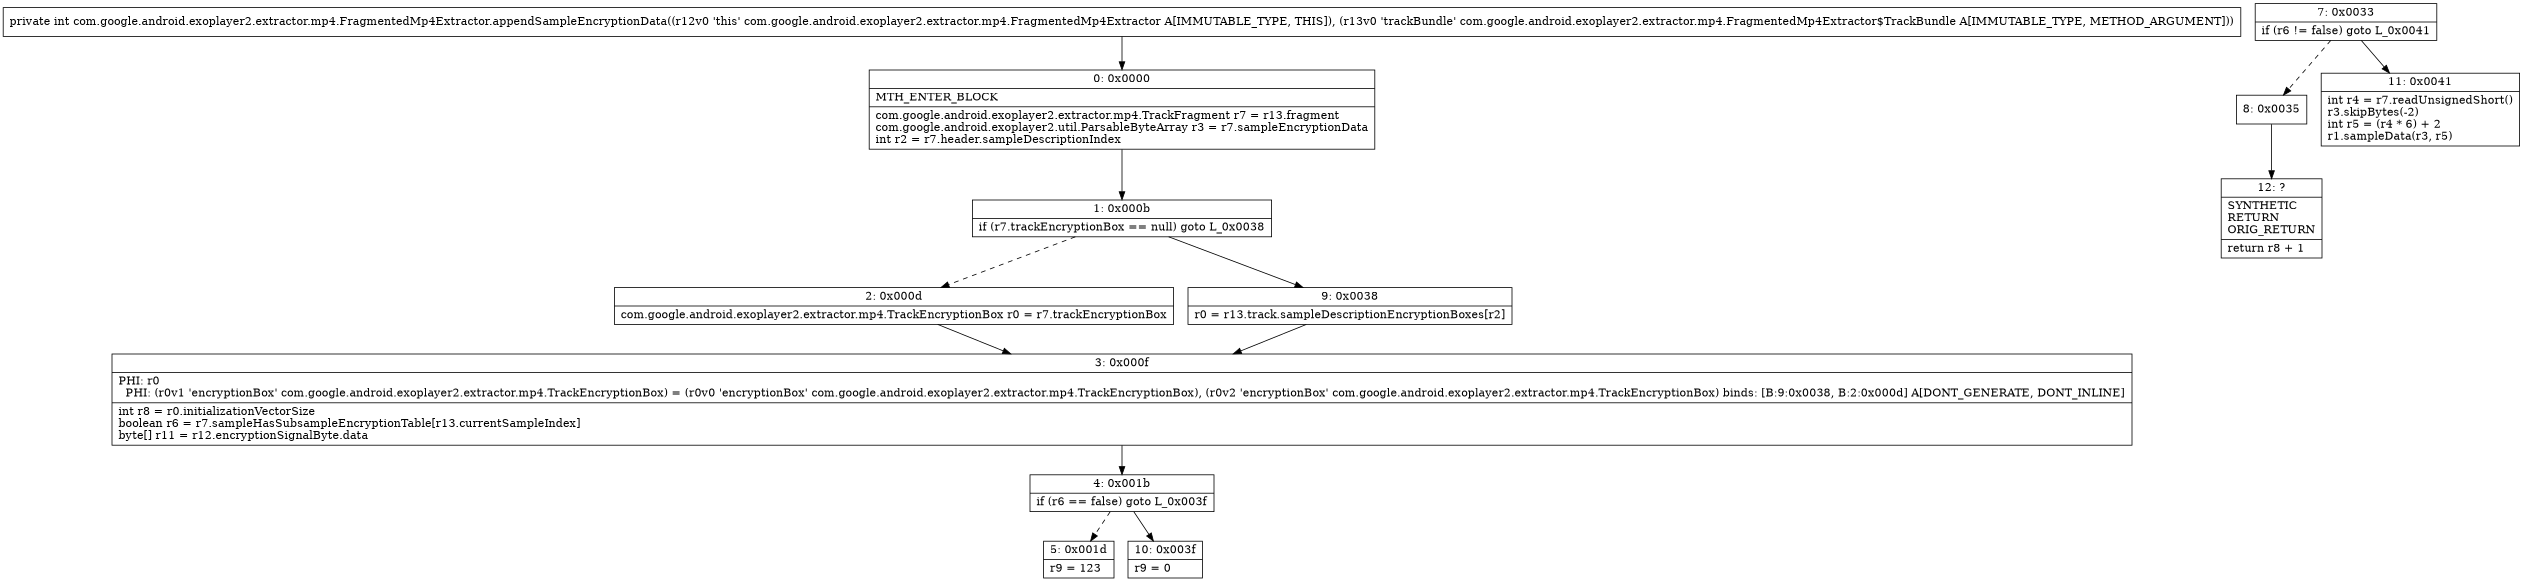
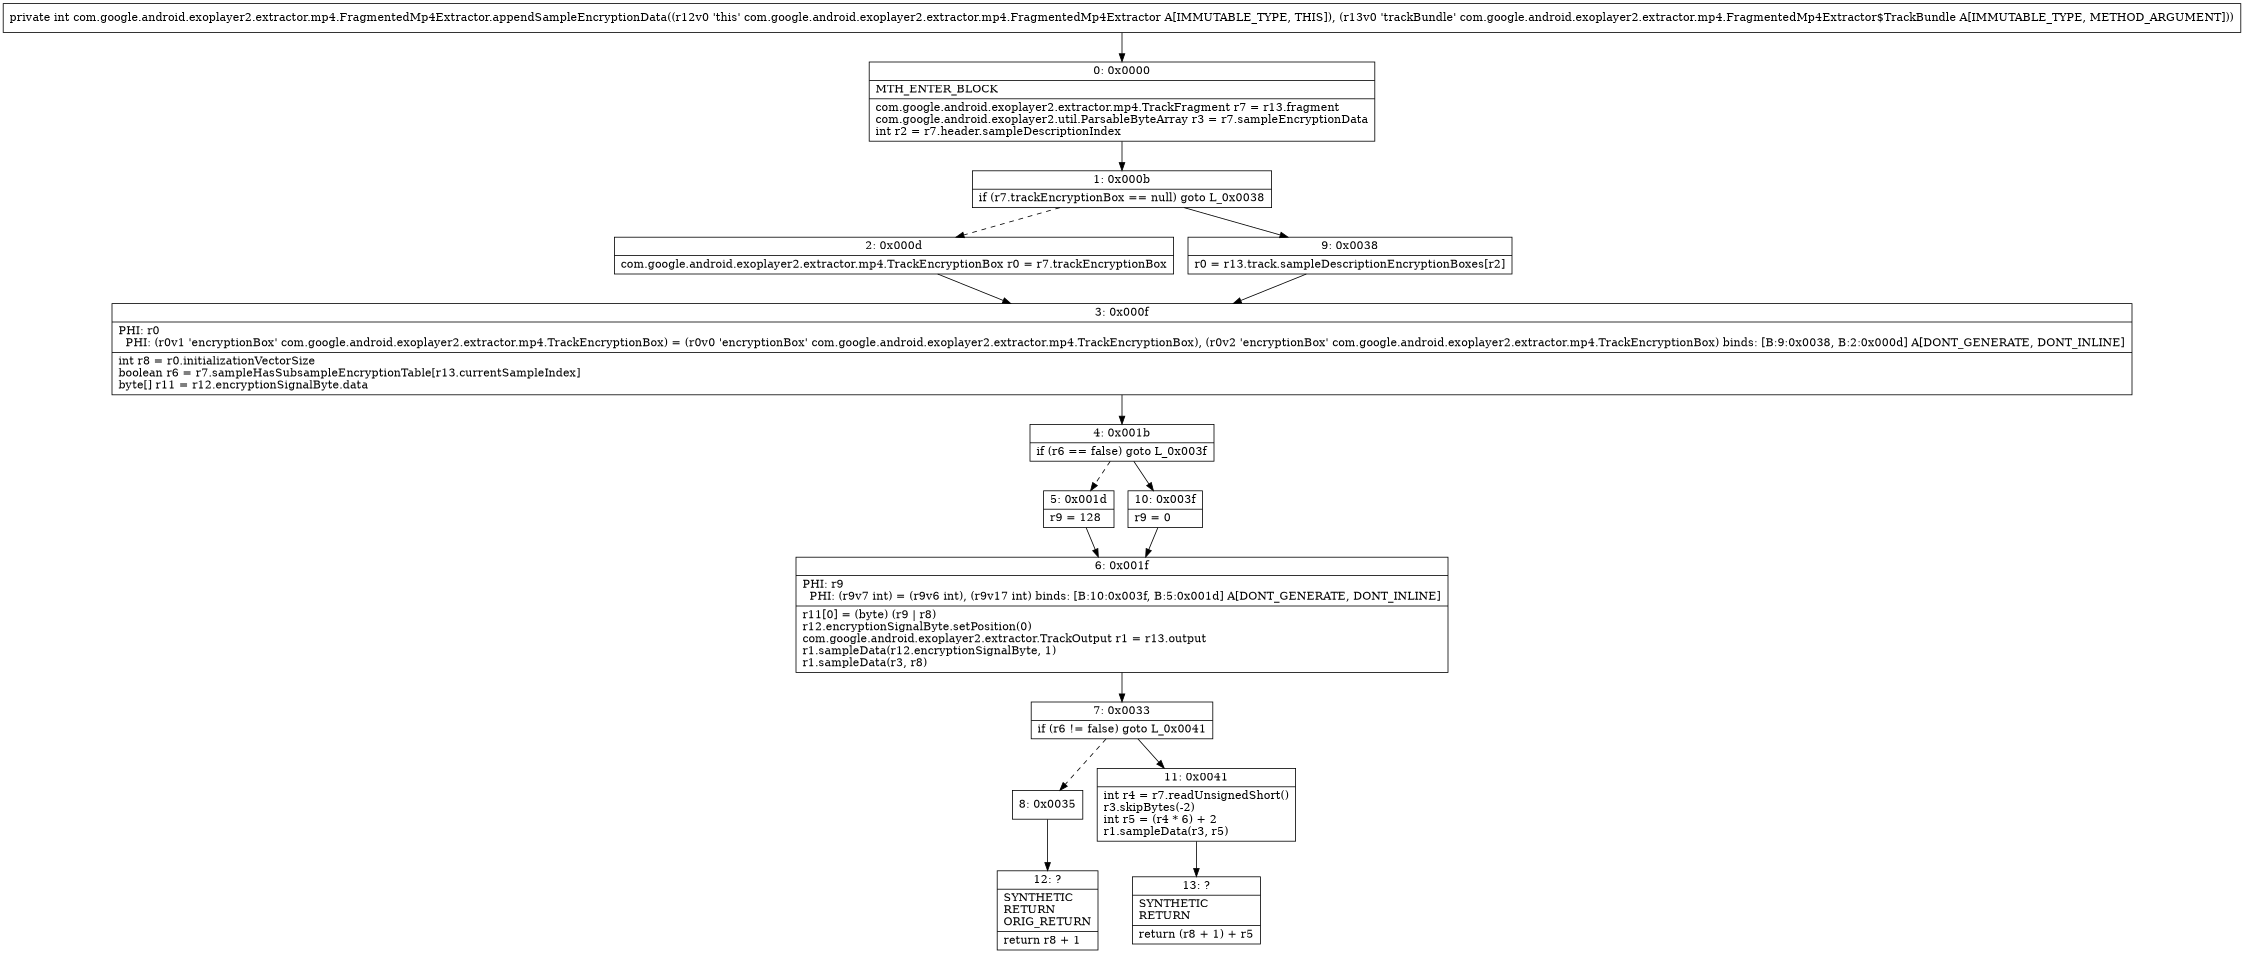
  digraph {
    node [shape=record]
    n1 [label="{0\:\ 0x0000|MTH_ENTER_BLOCK\l|com.google.android.exoplayer2.extractor.mp4.TrackFragment r7 = r13.fragment\lcom.google.android.exoplayer2.util.ParsableByteArray r3 = r7.sampleEncryptionData\lint r2 = r7.header.sampleDescriptionIndex\l}"]
    n2 [label="{1\:\ 0x000b|if (r7.trackEncryptionBox == null) goto L_0x0038\l}"]
    n3 [label="{2\:\ 0x000d|com.google.android.exoplayer2.extractor.mp4.TrackEncryptionBox r0 = r7.trackEncryptionBox\l}"]
    n4 [label="{9\:\ 0x0038|r0 = r13.track.sampleDescriptionEncryptionBoxes[r2]\l}"]
    n5 [label="{3\:\ 0x000f|PHI: r0 \l  PHI: (r0v1 'encryptionBox' com.google.android.exoplayer2.extractor.mp4.TrackEncryptionBox) = (r0v0 'encryptionBox' com.google.android.exoplayer2.extractor.mp4.TrackEncryptionBox), (r0v2 'encryptionBox' com.google.android.exoplayer2.extractor.mp4.TrackEncryptionBox) binds: [B:9:0x0038, B:2:0x000d] A[DONT_GENERATE, DONT_INLINE]\l|int r8 = r0.initializationVectorSize\lboolean r6 = r7.sampleHasSubsampleEncryptionTable[r13.currentSampleIndex]\lbyte[] r11 = r12.encryptionSignalByte.data\l}"]
    n6 [label="{4\:\ 0x001b|if (r6 == false) goto L_0x003f\l}"]
-   n7 [label="{5\:\ 0x001d|r9 = 123\l}"]
+   n7 [label="{5\:\ 0x001d|r9 = 128\l}"]
    n8 [label="{10\:\ 0x003f|r9 = 0\l}"]
+   n9 [label="{6\:\ 0x001f|PHI: r9 \l  PHI: (r9v7 int) = (r9v6 int), (r9v17 int) binds: [B:10:0x003f, B:5:0x001d] A[DONT_GENERATE, DONT_INLINE]\l|r11[0] = (byte) (r9 \| r8)\lr12.encryptionSignalByte.setPosition(0)\lcom.google.android.exoplayer2.extractor.TrackOutput r1 = r13.output\lr1.sampleData(r12.encryptionSignalByte, 1)\lr1.sampleData(r3, r8)\l}"]
    n10 [label="{7\:\ 0x0033|if (r6 != false) goto L_0x0041\l}"]
    n11 [label="{8\:\ 0x0035}"]
    n12 [label="{11\:\ 0x0041|int r4 = r7.readUnsignedShort()\lr3.skipBytes(\-2)\lint r5 = (r4 * 6) + 2\lr1.sampleData(r3, r5)\l}"]
    n13 [label="{12\:\ ?|SYNTHETIC\lRETURN\lORIG_RETURN\l|return r8 + 1\l}"]
+   n14 [label="{13\:\ ?|SYNTHETIC\lRETURN\l|return (r8 + 1) + r5\l}"]
    n15 [label="{private int com.google.android.exoplayer2.extractor.mp4.FragmentedMp4Extractor.appendSampleEncryptionData((r12v0 'this' com.google.android.exoplayer2.extractor.mp4.FragmentedMp4Extractor A[IMMUTABLE_TYPE, THIS]), (r13v0 'trackBundle' com.google.android.exoplayer2.extractor.mp4.FragmentedMp4Extractor$TrackBundle A[IMMUTABLE_TYPE, METHOD_ARGUMENT])) }"]
    n1 -> n2
    n2 -> n3 [style=dashed]
    n2 -> n4
    n3 -> n5
    n4 -> n5
    n5 -> n6
    n6 -> n7 [style=dashed]
    n6 -> n8
+   n7 -> n9
+   n8 -> n9
+   n9 -> n10
    n10 -> n11 [style=dashed]
    n10 -> n12
    n11 -> n13
+   n12 -> n14
    n15 -> n1
  }
